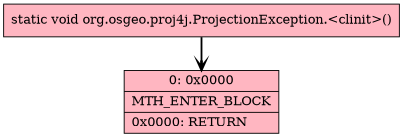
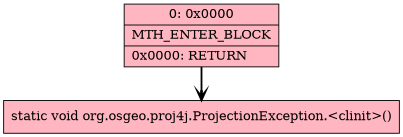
  digraph {
    node [shape=record style=filled fillcolor=lightpink]
    n1 [label="{0\:\ 0x0000|MTH_ENTER_BLOCK\l|0x0000: RETURN   \l}"]
    n2 [label="{static void org.osgeo.proj4j.ProjectionException.\<clinit\>() }"]
-   n2 -> n1 [style=bold arrowhead=vee]
+   n1 -> n2 [style=bold arrowhead=vee]
  }
